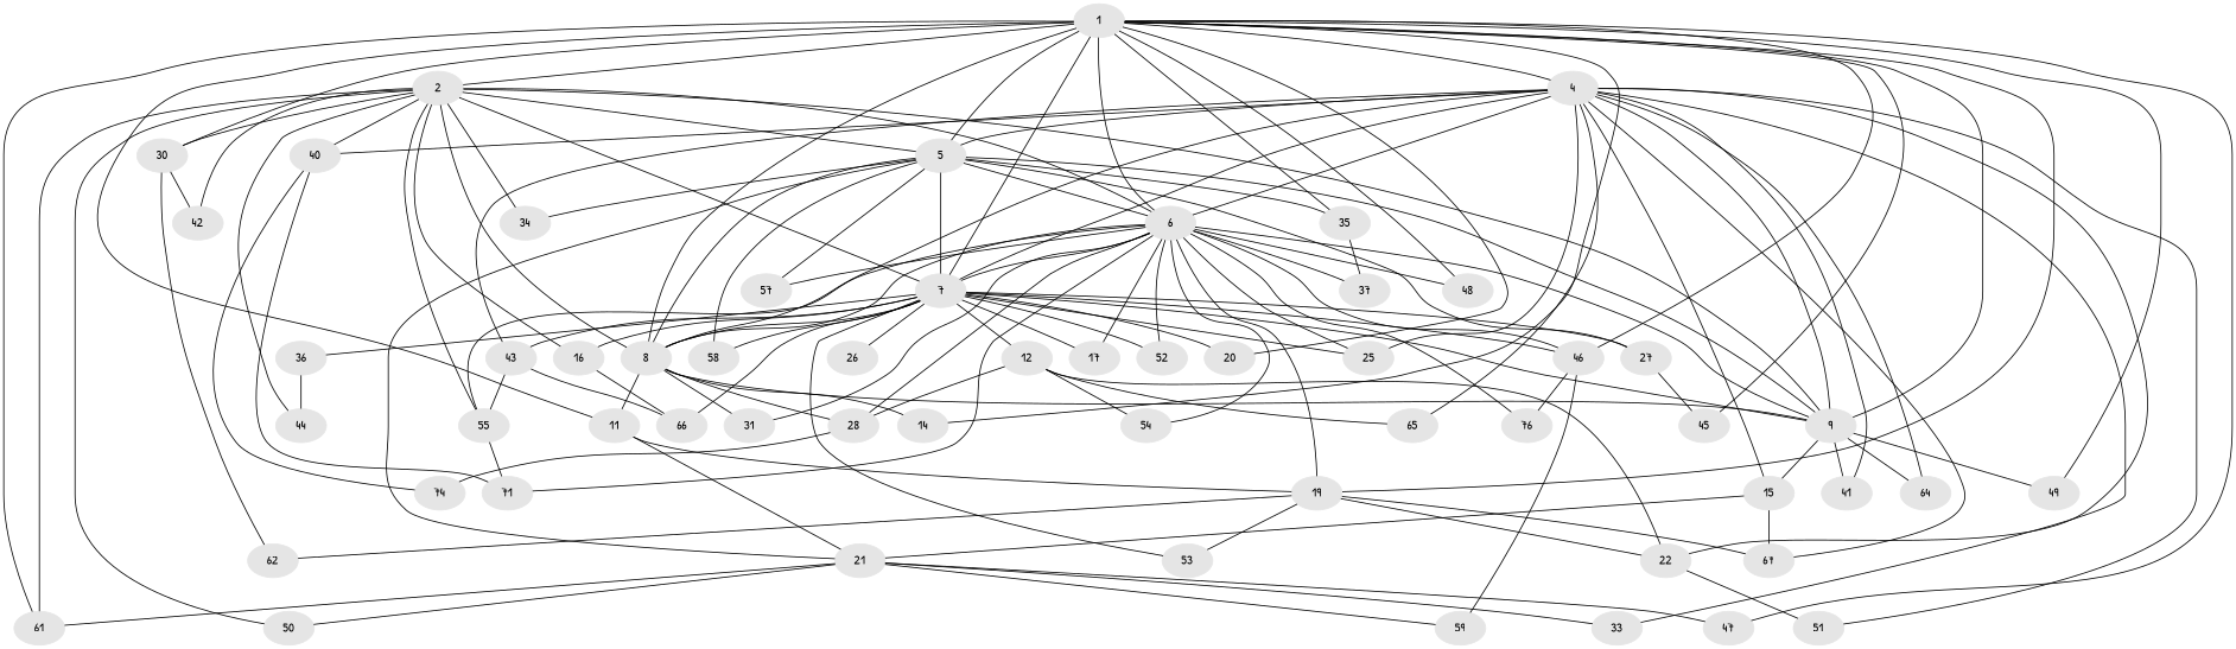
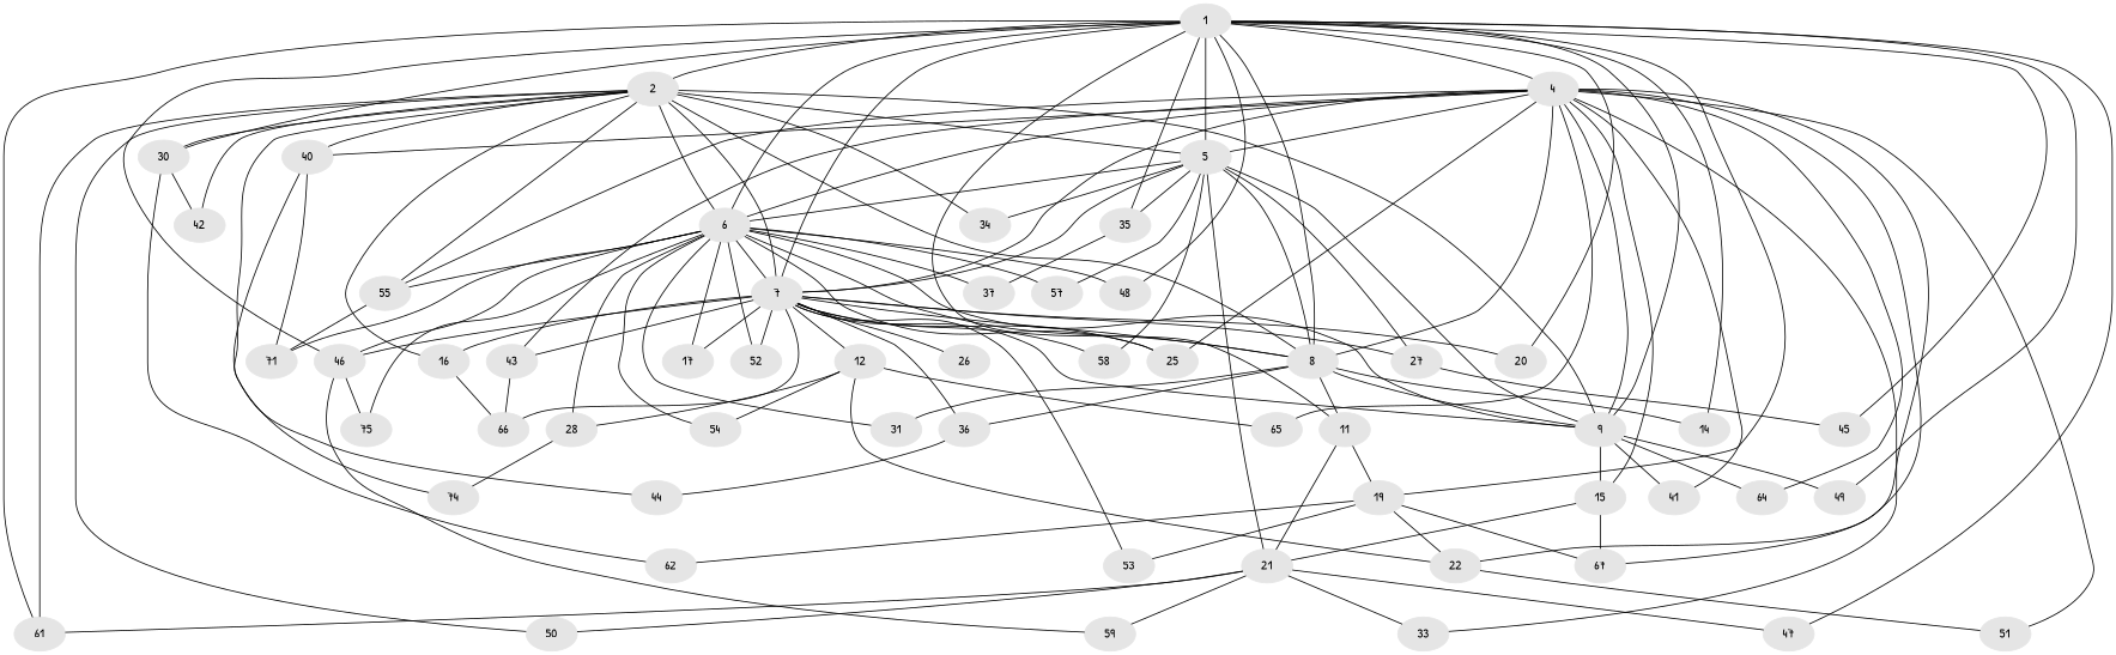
  graph {
    fontname="Patrick Hand"
    node [color=gray90 fontname="Patrick Hand" style=filled]
    edge [fontname="Patrick Hand"]
    1 [super="+3"]
    2 [super="+24"]
    4 [super="+13"]
    5 [super="+10"]
    6 [super="+18"]
    7 [super="+23"]
    8 [super="+39"]
    9 [super="+63"]
    11
    14
    19 [super="+38"]
    20
    30
    35
    45
    46 [super="+69"]
    47
    48
    49
    61 [super="+68"]
    16
    34
    40 [super="+73"]
    42
    44
    50
    55 [super="+66"]
    15
    22 [super="+72"]
    25 [super="+29"]
    33
    41
    43
    51
    64
    65
    67 [super="+70"]
    21 [super="+32"]
    27
    57
    58
    17
    28
    31
    37
    52
    54
    71
-   75 [label=76]
+   75
    12
    26
    36
    53
    n54 [label=66 super="+60"]
    62
    59
    74
    1 -- 2 [weight=2]
    1 -- 4 [weight=2]
    1 -- 5 [weight=4]
    1 -- 6 [weight=2]
    1 -- 7 [weight=2]
    1 -- 8 [weight=2]
    1 -- 9 [weight=3]
    1 -- 11
    1 -- 14
    1 -- 19
    1 -- 20
    1 -- 30
    1 -- 35
    1 -- 45
    1 -- 46
    1 -- 47
    1 -- 48
    1 -- 49
    1 -- 61
    2 -- 5 [weight=2]
    2 -- 6
    2 -- 7 [weight=2]
    2 -- 8 [weight=2]
    2 -- 9
    2 -- 30
    2 -- 61
    2 -- 16
    2 -- 34
    2 -- 40
    2 -- 42
    2 -- 44
    2 -- 50
    2 -- 55
    4 -- 5 [weight=2]
    4 -- 6
    4 -- 7 [weight=2]
    4 -- 8
    4 -- 9
    4 -- 40
-   43 -- 55
+   4 -- 55
    4 -- 15
    4 -- 22
    4 -- 25
    4 -- 33
    4 -- 41
    4 -- 43
    4 -- 51
    4 -- 64
    4 -- 65
    4 -- 67
    5 -- 6 [weight=2]
    5 -- 7 [weight=3]
    5 -- 8 [weight=2]
    5 -- 9 [weight=2]
    5 -- 35
    5 -- 34
    5 -- 21
    5 -- 27
    5 -- 57
    5 -- 58
    6 -- 7
    6 -- 8
    6 -- 9
-   6 -- 19
    6 -- 46
    6 -- 48
    6 -- 55
    6 -- 25
    6 -- 57
    6 -- 17
    6 -- 28
    6 -- 31
    6 -- 37
    6 -- 52
    6 -- 54
    6 -- 71
    6 -- 75
    7 -- 8
    7 -- 9
    7 -- 20
    7 -- 46
    7 -- 16
    7 -- 25
    7 -- 43
    7 -- 27
    7 -- 58
    7 -- 17
    7 -- 52
    7 -- 12
    7 -- 26
    7 -- 36
    7 -- 53
    7 -- n54
    8 -- 9
    8 -- 11
    8 -- 14
    8 -- 31
-   8 -- 28
+   8 -- 36
    9 -- 49
    9 -- 15
    9 -- 41
    9 -- 64
    11 -- 19
    11 -- 21
    19 -- 22
    19 -- 67
    19 -- 53
    19 -- 62
    30 -- 42
    30 -- 62
    35 -- 37
    46 -- 75
    46 -- 59
    16 -- n54
    40 -- 71
    40 -- 74
    55 -- 71
    15 -- 67
    15 -- 21
    22 -- 51
    43 -- n54
    21 -- 47
    21 -- 61
    21 -- 50
    21 -- 33
    21 -- 59
    27 -- 45
    28 -- 74
    12 -- 22
    12 -- 65
    12 -- 28
    12 -- 54
    36 -- 44
  }
